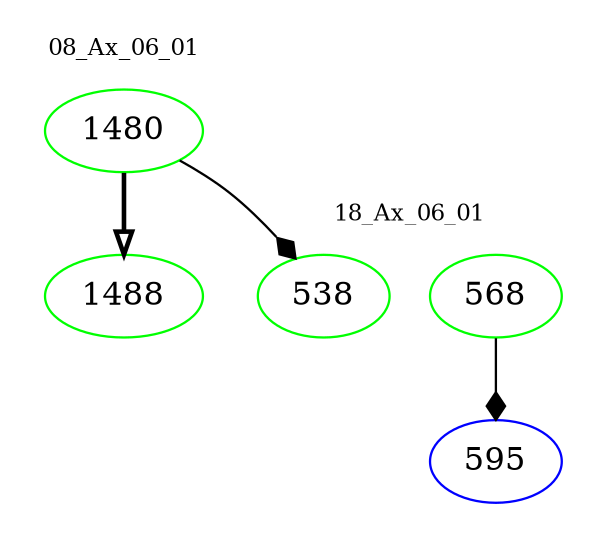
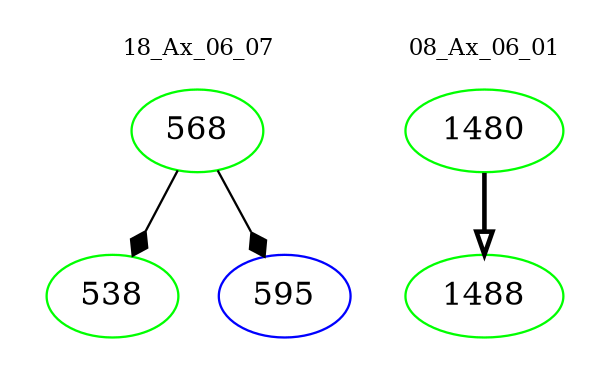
  digraph {
    node [color=green]
    edge [arrowhead=diamond color=black style=solid]
    n1 [label=568]
    n2 [label=538]
    n3 [color=blue label=595]
    n4 [label=1480]
    n5 [label=1488]
    subgraph cluster_1 {
      color=white
      fontsize=10
-     label="18_Ax_06_01"
+     label="18_Ax_06_07"
      n1
      n2
      n3
    }
    subgraph cluster_2 {
      color=white
      fontsize=10
      label="08_Ax_06_01"
      n4
      n5
    }
-   n4 -> n2
+   n1 -> n2
    n1 -> n3
    n4 -> n5 [arrowhead=onormal style=bold]
  }
